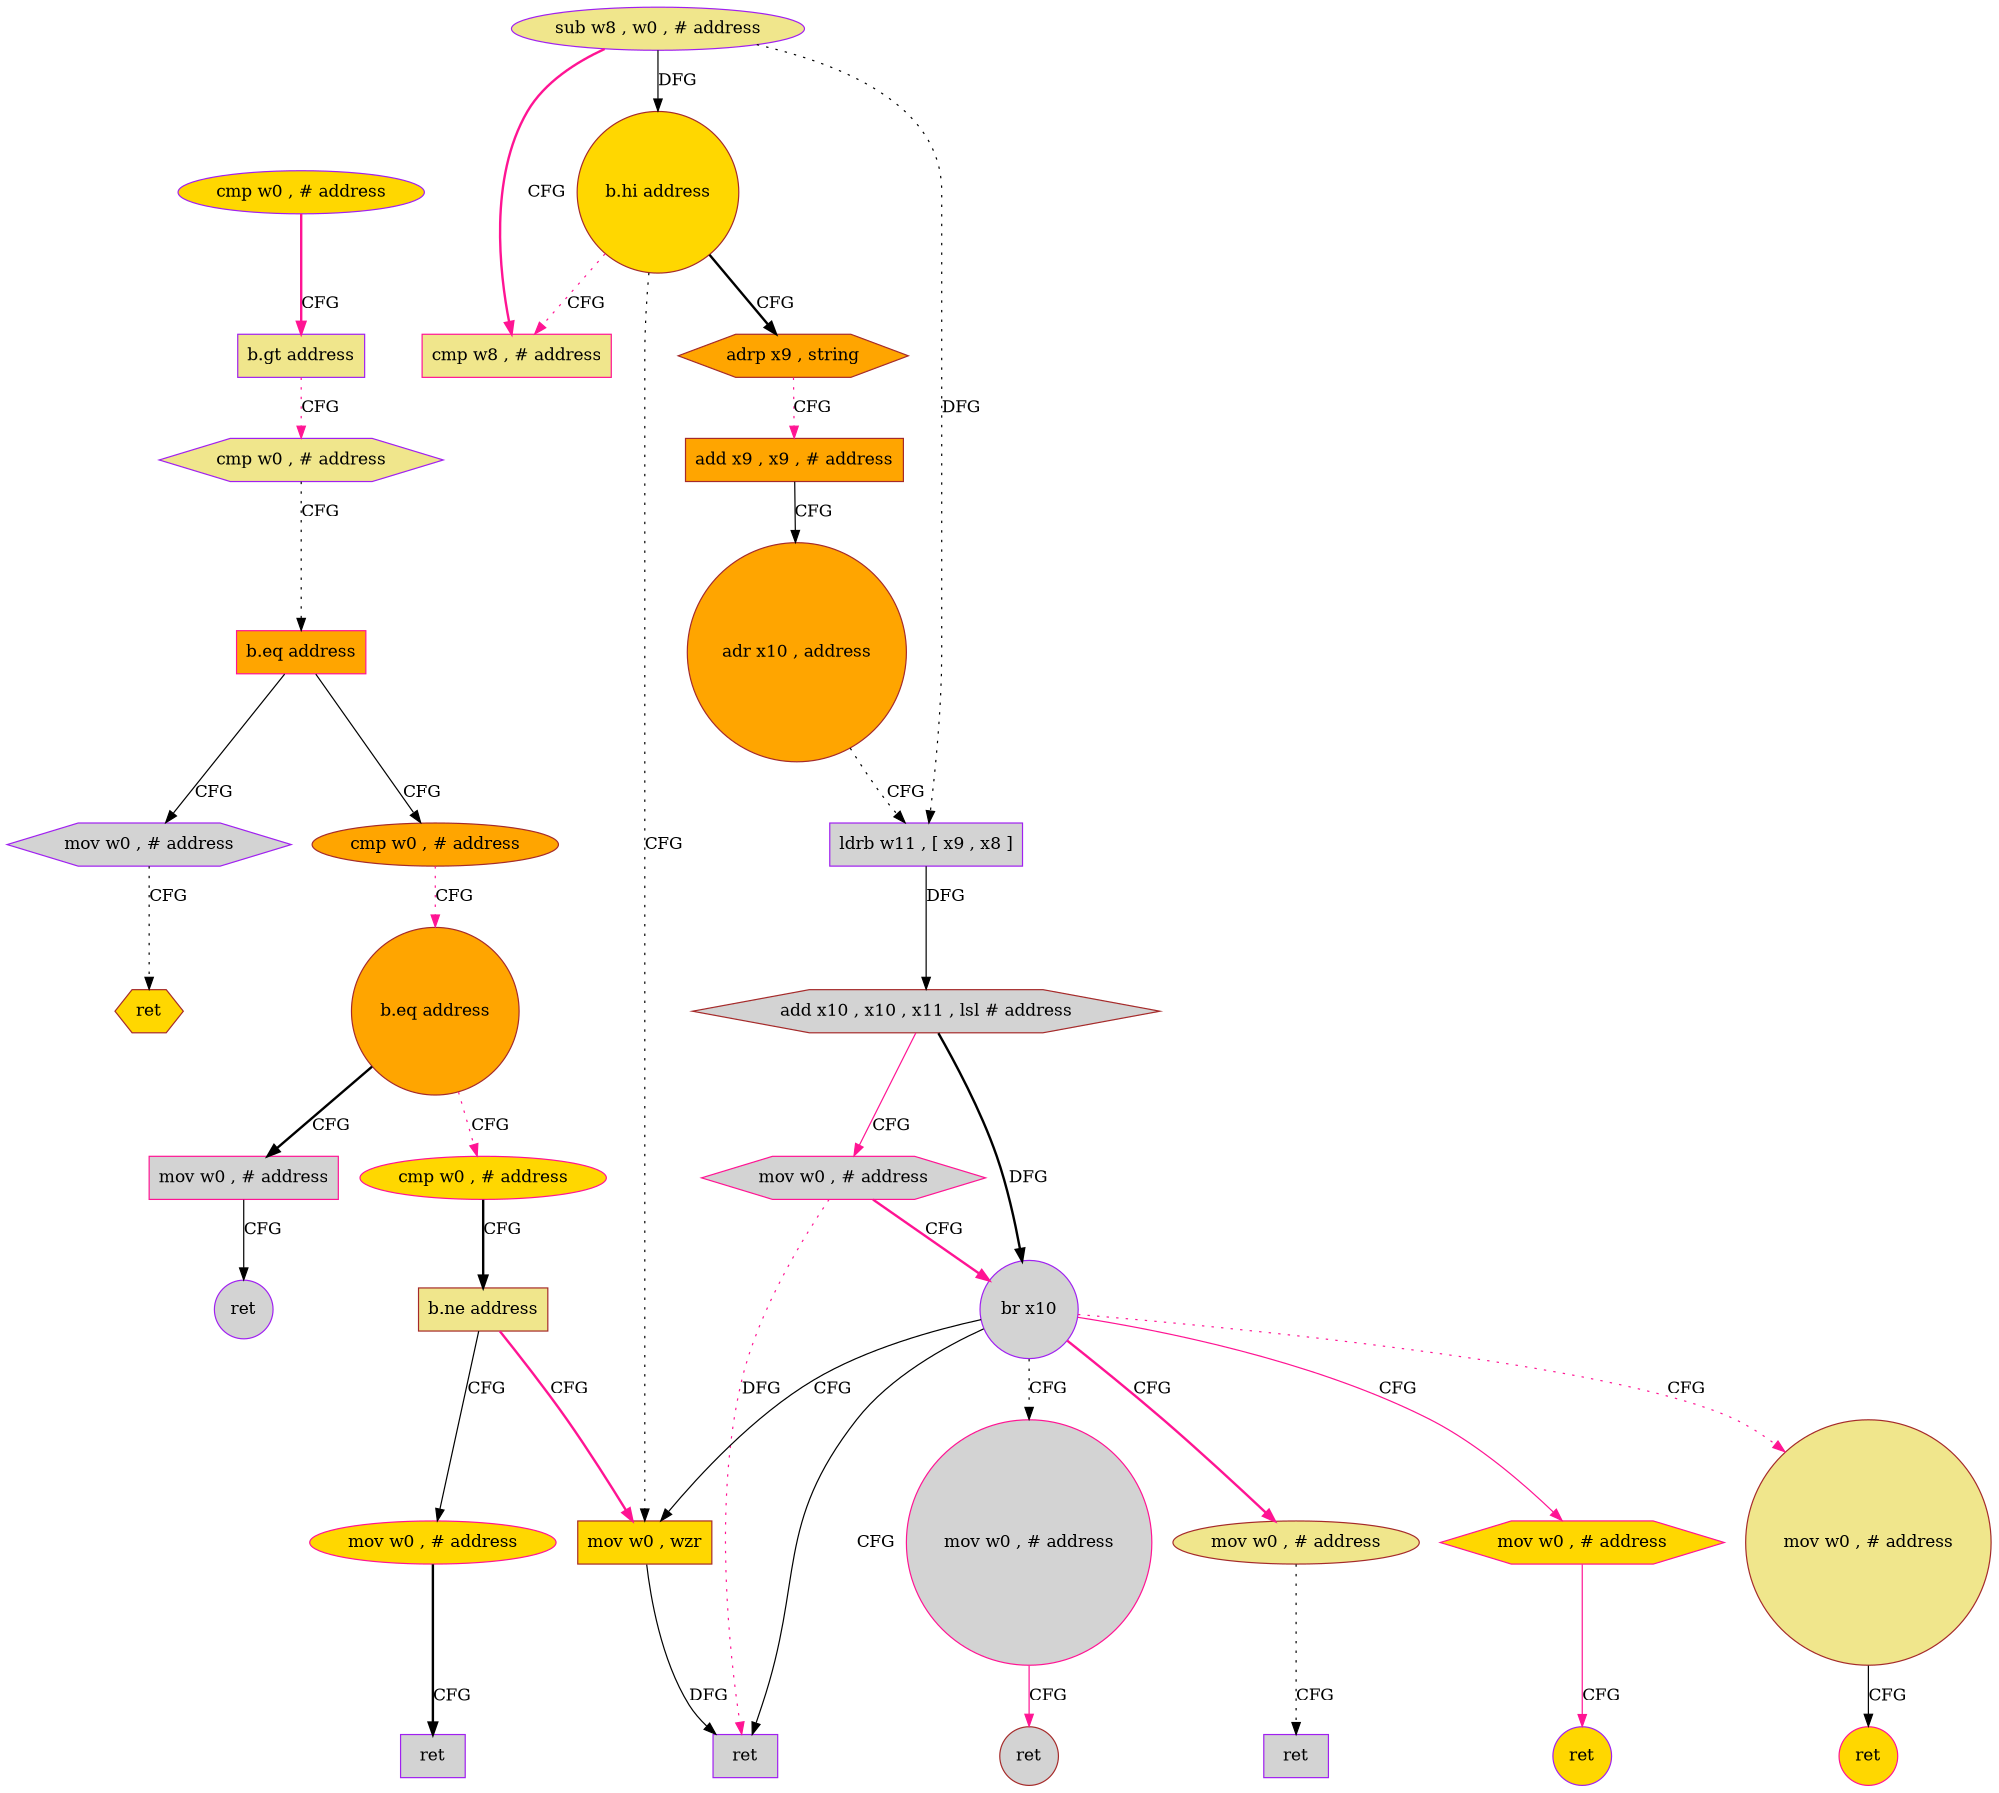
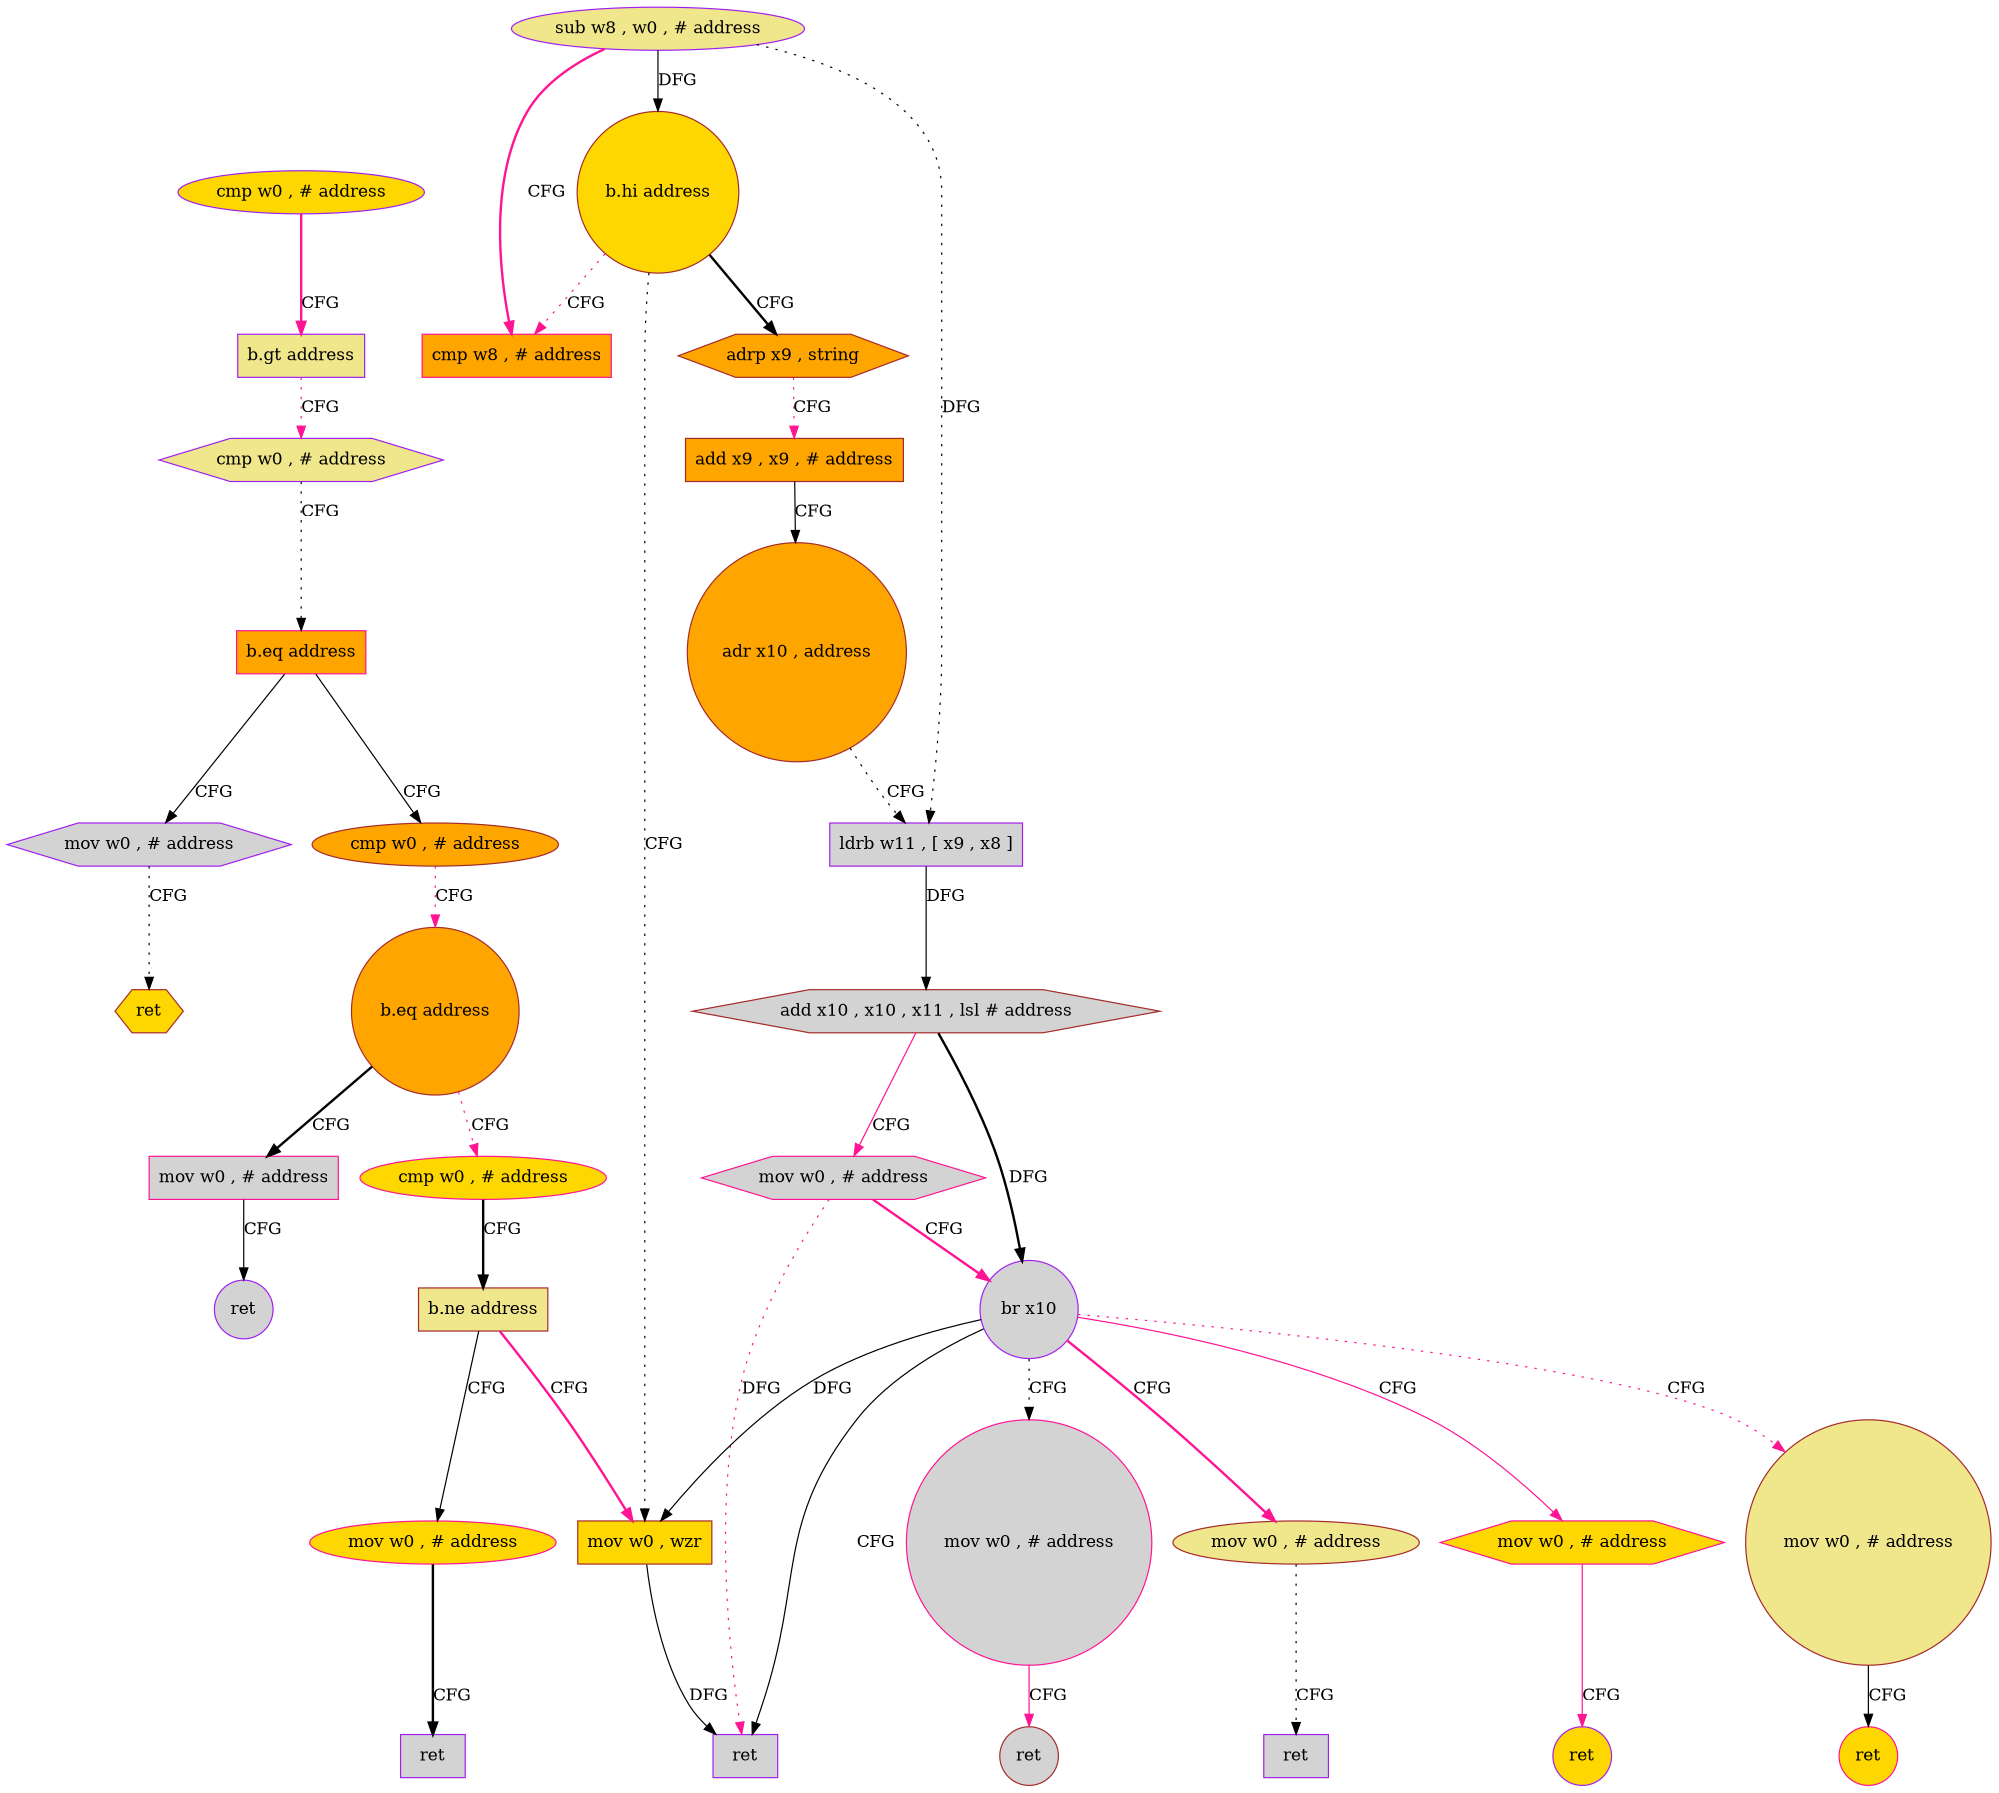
  digraph {
    node [color=brown fillcolor=lightgrey shape=box style=filled]
    edge [color=black style=solid]
    n1 [color=purple fillcolor=gold label="cmp w0 , # address" shape=ellipse]
    n2 [color=purple fillcolor=khaki label="b.gt address"]
    n3 [color=purple fillcolor=khaki label="cmp w0 , # address" shape=hexagon]
    n4 [color=deeppink fillcolor=orange label="b.eq address"]
    n5 [color=purple fillcolor=khaki label="sub w8 , w0 , # address" shape=ellipse]
-   n6 [color=deeppink fillcolor=khaki label="cmp w8 , # address"]
+   n6 [color=deeppink fillcolor=orange label="cmp w8 , # address"]
    n7 [fillcolor=gold label="b.hi address" shape=circle]
    n8 [color=purple label="ldrb w11 , [ x9 , x8 ]"]
    n9 [color=purple label="mov w0 , # address" shape=hexagon]
    n10 [fillcolor=orange label="cmp w0 , # address" shape=ellipse]
    n11 [fillcolor=gold label="mov w0 , wzr"]
    n12 [fillcolor=orange label="adrp x9 , string" shape=hexagon]
    n13 [label="add x10 , x10 , x11 , lsl # address" shape=hexagon]
    n14 [fillcolor=gold label=ret shape=hexagon]
    n15 [fillcolor=orange label="b.eq address" shape=circle]
    n16 [color=deeppink label="mov w0 , # address"]
    n17 [color=deeppink fillcolor=gold label="cmp w0 , # address" shape=ellipse]
    n18 [color=purple label=ret]
    n19 [fillcolor=orange label="add x9 , x9 , # address"]
    n20 [fillcolor=orange label="adr x10 , address" shape=circle]
    n21 [color=purple label=ret shape=circle]
    n22 [fillcolor=khaki label="b.ne address"]
    n23 [color=deeppink fillcolor=gold label="mov w0 , # address" shape=ellipse]
    n24 [color=deeppink label="mov w0 , # address" shape=hexagon]
    n25 [color=purple label="br x10" shape=circle]
    n26 [color=deeppink label="mov w0 , # address" shape=circle]
    n27 [fillcolor=khaki label="mov w0 , # address" shape=ellipse]
    n28 [color=deeppink fillcolor=gold label="mov w0 , # address" shape=hexagon]
    n29 [fillcolor=khaki label="mov w0 , # address" shape=circle]
    n30 [label=ret shape=circle]
    n31 [color=purple label=ret]
    n32 [color=purple fillcolor=gold label=ret shape=circle]
    n33 [color=deeppink fillcolor=gold label=ret shape=circle]
    n34 [color=purple label=ret]
    n1 -> n2 [color=deeppink label=CFG style=bold]
    n2 -> n3 [color=deeppink label=CFG style=dotted]
    n3 -> n4 [label=CFG style=dotted]
    n4 -> n9 [label=CFG]
    n4 -> n10 [label=CFG]
    n5 -> n6 [color=deeppink label=CFG style=bold]
    n5 -> n7 [label=DFG]
    n5 -> n8 [label=DFG style=dotted]
    n7 -> n6 [color=deeppink label=CFG style=dotted]
    n7 -> n11 [label=CFG style=dotted]
    n7 -> n12 [label=CFG style=bold]
    n8 -> n13 [label=DFG]
    n9 -> n14 [label=CFG style=dotted]
    n10 -> n15 [color=deeppink label=CFG style=dotted]
    n11 -> n18 [label=DFG]
    n12 -> n19 [color=deeppink label=CFG style=dotted]
    n13 -> n24 [color=deeppink label=CFG]
    n13 -> n25 [label=DFG style=bold]
    n15 -> n16 [label=CFG style=bold]
    n15 -> n17 [color=deeppink label=CFG style=dotted]
    n16 -> n21 [label=CFG]
    n17 -> n22 [label=CFG style=bold]
    n19 -> n20 [label=CFG]
    n20 -> n8 [label=CFG style=dotted]
    n22 -> n11 [color=deeppink label=CFG style=bold]
    n22 -> n23 [label=CFG]
    n23 -> n34 [label=CFG style=bold]
    n24 -> n18 [color=deeppink label=DFG style=dotted]
    n24 -> n25 [color=deeppink label=CFG style=bold]
-   n25 -> n11 [label=CFG]
+   n25 -> n11 [label=DFG]
    n25 -> n18 [label=CFG]
    n25 -> n26 [label=CFG style=dotted]
    n25 -> n27 [color=deeppink label=CFG style=bold]
    n25 -> n28 [color=deeppink label=CFG]
    n25 -> n29 [color=deeppink label=CFG style=dotted]
    n26 -> n30 [color=deeppink label=CFG]
    n27 -> n31 [label=CFG style=dotted]
    n28 -> n32 [color=deeppink label=CFG]
    n29 -> n33 [label=CFG]
  }
